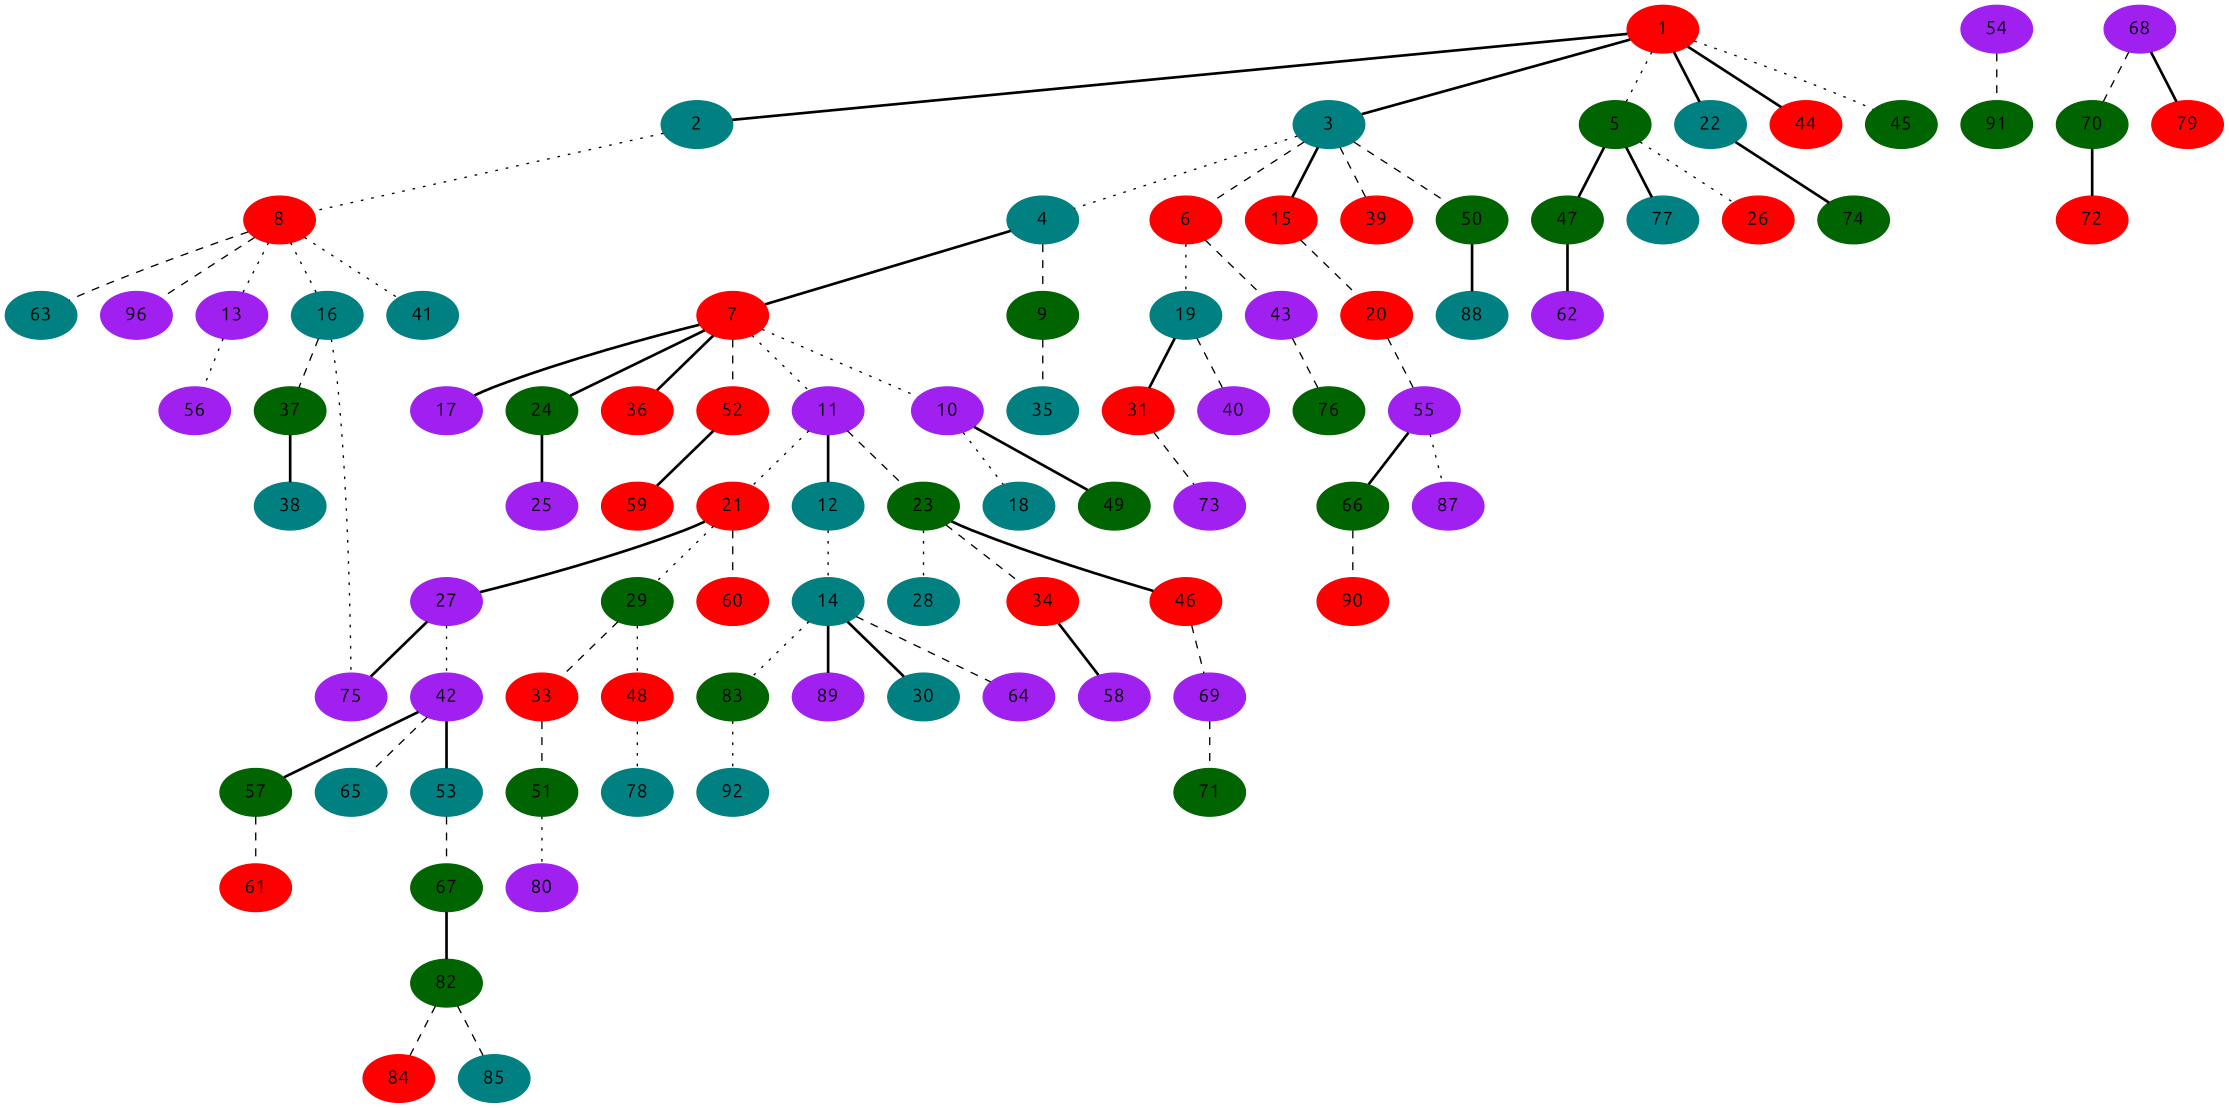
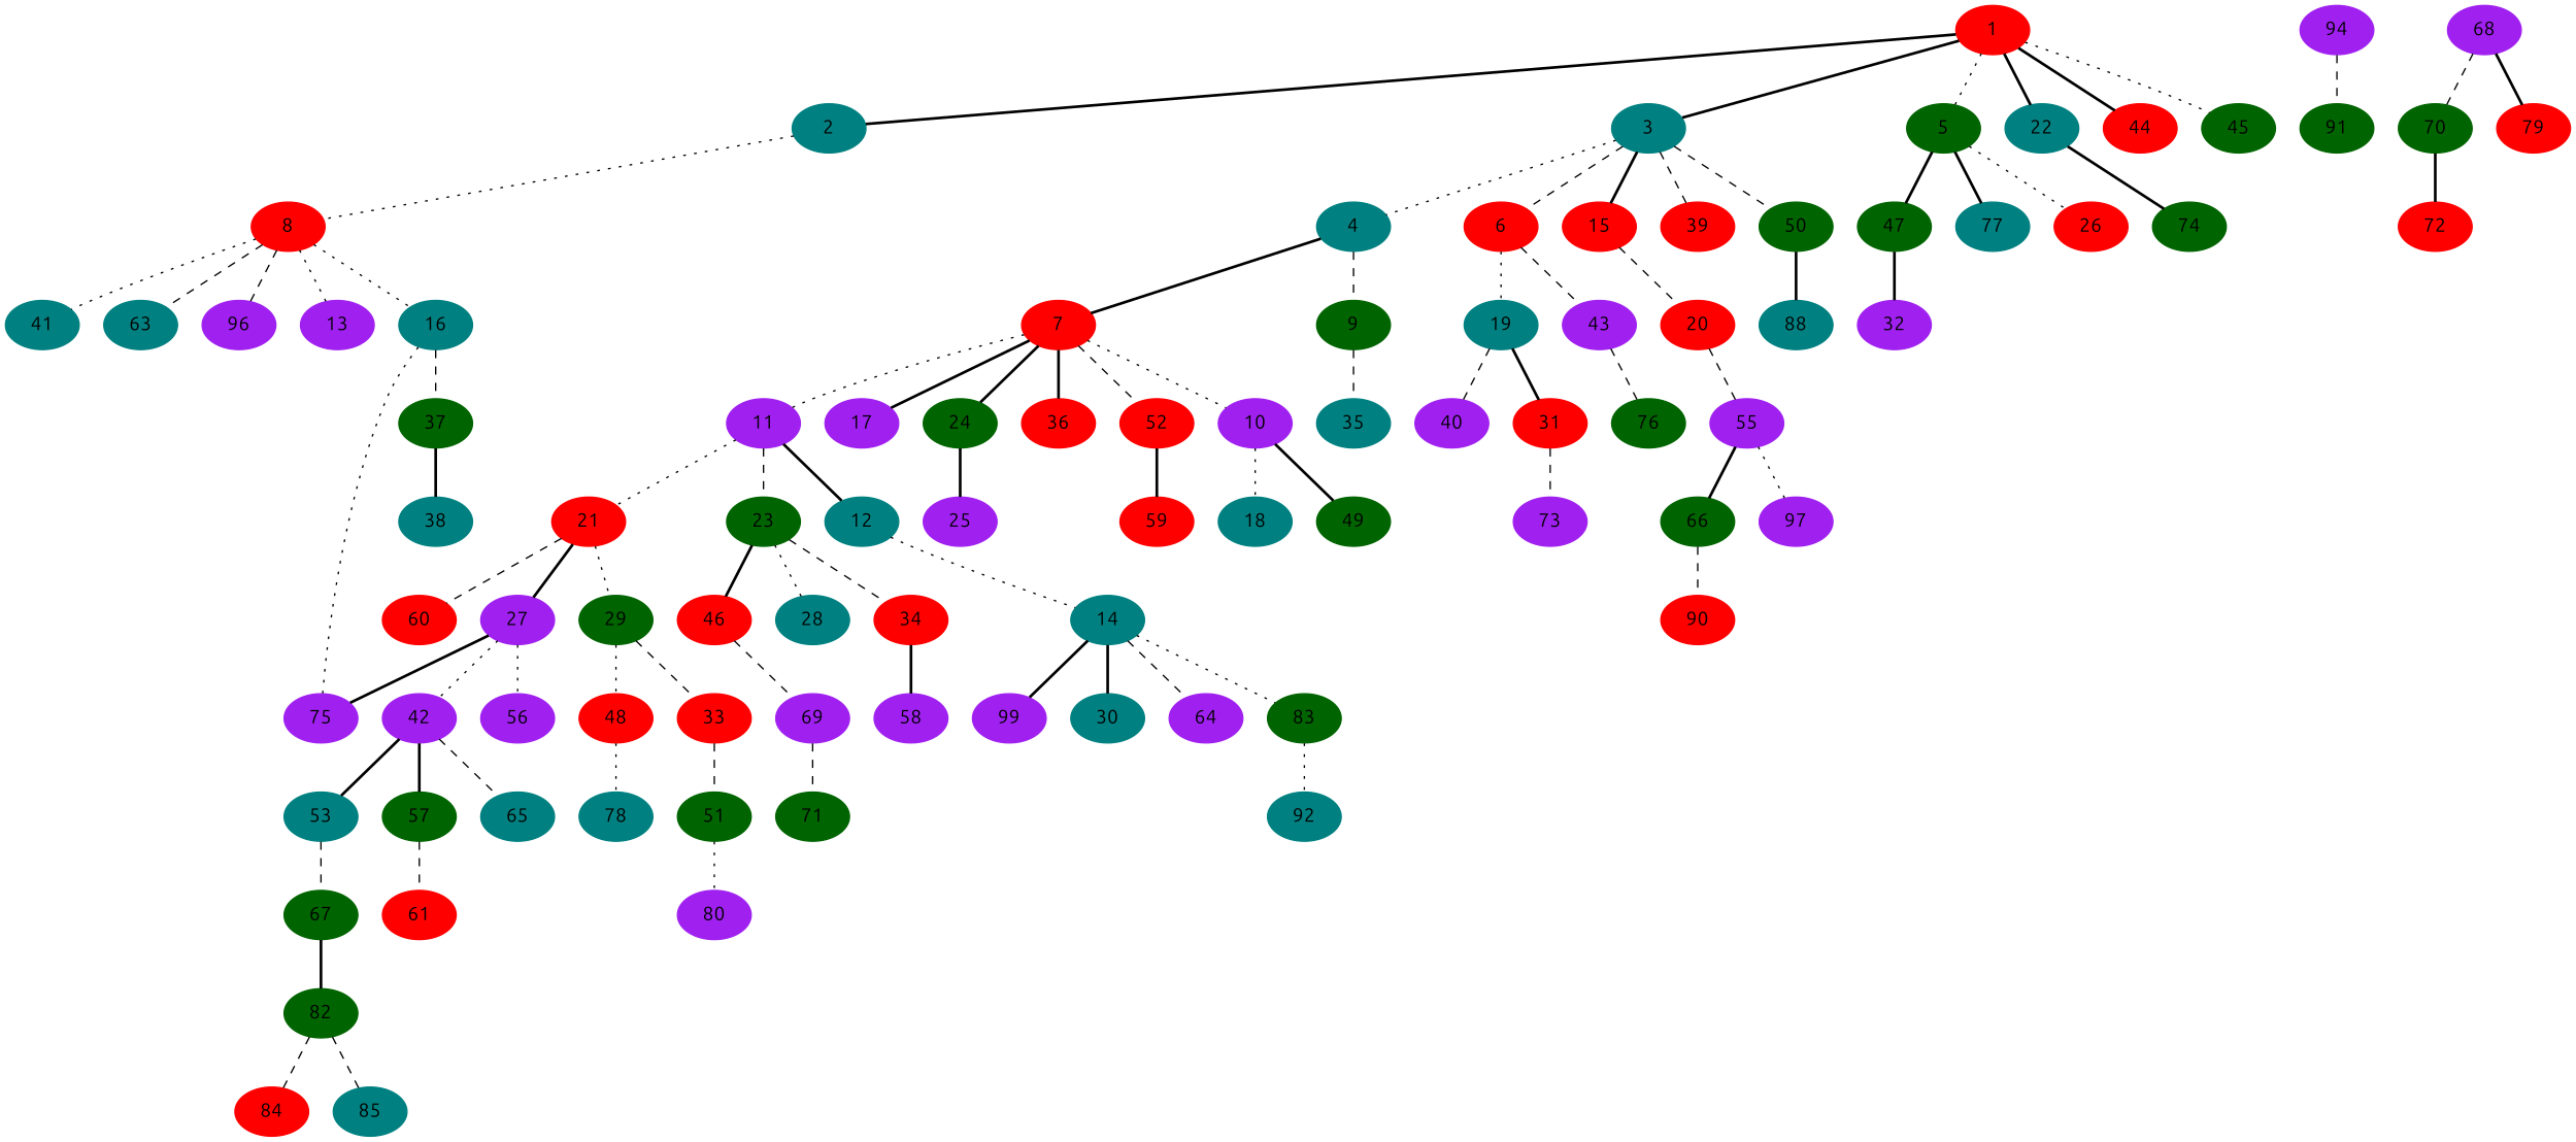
  graph {
    fontname=Ubuntu
    node [color=red fontname=Ubuntu style=filled]
    edge [fontname=Ubuntu style=bold weight=1.0]
    1
    2 [color=teal]
    3 [color=teal]
    5 [color=darkgreen]
    22 [color=teal]
    44
    45 [color=darkgreen]
    8
    4 [color=teal]
    6
    15
    39
    50 [color=darkgreen]
    26
    47 [color=darkgreen]
    77 [color=teal]
    74 [color=darkgreen]
    13 [color=purple]
    16 [color=teal]
    41 [color=teal]
    63 [color=teal]
    n22 [color=purple label=96]
    7
    9 [color=darkgreen]
    19 [color=teal]
    43 [color=purple]
    20
    88 [color=teal]
    10 [color=purple]
    11 [color=purple]
    17 [color=purple]
    24 [color=darkgreen]
    36
    52
    35 [color=teal]
-   62 [color=purple]
+   62 [color=purple label=32]
    31
    40 [color=purple]
    76 [color=darkgreen]
    18 [color=teal]
    49 [color=darkgreen]
    12 [color=teal]
    21
    23 [color=darkgreen]
    25 [color=purple]
    59
    56 [color=purple]
    37 [color=darkgreen]
    75 [color=purple]
    14 [color=teal]
    27 [color=purple]
    29 [color=darkgreen]
    60
    28 [color=teal]
    34
    46
    91 [color=darkgreen]
-   54 [color=purple]
+   54 [color=purple label=94]
    30 [color=teal]
    64 [color=purple]
    83 [color=darkgreen]
-   89 [color=purple]
+   89 [color=purple label=99]
    92 [color=teal]
    55 [color=purple]
    38 [color=teal]
    73 [color=purple]
    66 [color=darkgreen]
-   87 [color=purple]
+   87 [color=purple label=97]
    42 [color=purple]
    33
    48
    58 [color=purple]
    69 [color=purple]
    53 [color=teal]
    57 [color=darkgreen]
    65 [color=teal]
    70 [color=darkgreen]
    68 [color=purple]
    79
    51 [color=darkgreen]
    78 [color=teal]
    80 [color=purple]
    67 [color=darkgreen]
    61
    71 [color=darkgreen]
    82 [color=darkgreen]
    90
    84
    85 [color=teal]
    72
    1 -- 2
    1 -- 3
    1 -- 5 [style=dotted]
    1 -- 22
    1 -- 44
    1 -- 45 [style=dotted]
    2 -- 8 [style=dotted]
    3 -- 4 [style=dotted]
    3 -- 6 [style=dashed]
    3 -- 15
    3 -- 39 [style=dashed]
    3 -- 50 [style=dashed]
    5 -- 26 [style=dotted]
    5 -- 47
    5 -- 77
    22 -- 74
    8 -- 13 [style=dotted]
    8 -- 16 [style=dotted]
    8 -- 41 [style=dotted]
    8 -- 63 [style=dashed]
    8 -- n22 [style=dashed]
    4 -- 7
    4 -- 9 [style=dashed]
    6 -- 19 [style=dotted]
    6 -- 43 [style=dashed]
    15 -- 20 [style=dashed]
    50 -- 88
    47 -- 62
-   13 -- 56 [style=dotted]
+   27 -- 56 [style=dotted]
    16 -- 37 [style=dashed]
    16 -- 75 [style=dotted]
    7 -- 10 [style=dotted]
    7 -- 11 [style=dotted]
    7 -- 17
    7 -- 24
    7 -- 36
    7 -- 52 [style=dashed]
    9 -- 35 [style=dashed]
    19 -- 31
    19 -- 40 [style=dashed]
    43 -- 76 [style=dashed]
    20 -- 55 [style=dashed]
    10 -- 18 [style=dotted]
    10 -- 49
    11 -- 12
    11 -- 21 [style=dotted]
    11 -- 23 [style=dashed]
    24 -- 25
    52 -- 59
    31 -- 73 [style=dashed]
    12 -- 14 [style=dotted]
    21 -- 27
    21 -- 29 [style=dotted]
    21 -- 60 [style=dashed]
    23 -- 28 [style=dotted]
    23 -- 34 [style=dashed]
    23 -- 46
    37 -- 38
    14 -- 30
    14 -- 64 [style=dashed]
    14 -- 83 [style=dotted]
    14 -- 89
    27 -- 75
    27 -- 42 [style=dotted]
    29 -- 33 [style=dashed]
    29 -- 48 [style=dotted]
    34 -- 58
    46 -- 69 [style=dashed]
    54 -- 91 [style=dashed]
    83 -- 92 [style=dotted]
    55 -- 66
    55 -- 87 [style=dotted]
    66 -- 90 [style=dashed]
    42 -- 53
    42 -- 57
    42 -- 65 [style=dashed]
    33 -- 51 [style=dashed]
    48 -- 78 [style=dotted]
    69 -- 71 [style=dashed]
    53 -- 67 [style=dashed]
    57 -- 61 [style=dashed]
    70 -- 72
    68 -- 70 [style=dashed]
    68 -- 79
    51 -- 80 [style=dotted]
    67 -- 82
    82 -- 84 [style=dashed]
    82 -- 85 [style=dashed]
  }
